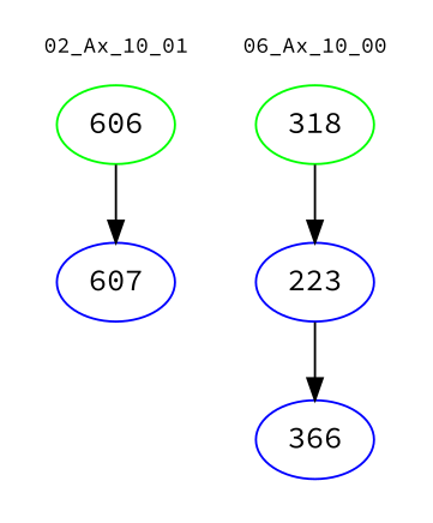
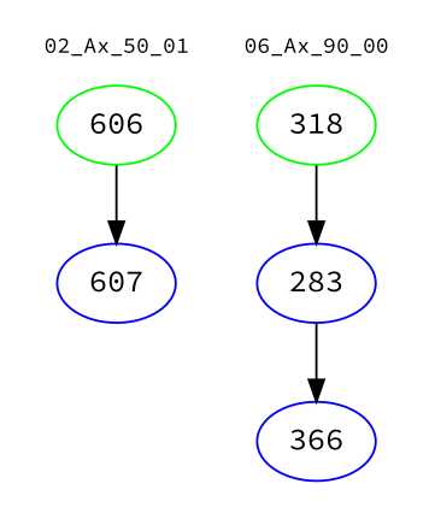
  digraph {
    fontname="Source Code Pro"
    node [color=blue fontname="Source Code Pro"]
    edge [color=black fontname="Source Code Pro"]
    n1 [color=green label=606]
    n2 [label=607]
    n3 [color=green label=318]
-   n4 [label=223]
+   n4 [label=283]
    n5 [label=366]
    subgraph cluster_1 {
      color=white
      fontsize=10
-     label="02_Ax_10_01"
+     label="02_Ax_50_01"
      n1
      n2
    }
    subgraph cluster_2 {
      color=white
      fontsize=10
-     label="06_Ax_10_00"
+     label="06_Ax_90_00"
      n3
      n4
      n5
    }
    n1 -> n2
    n3 -> n4
    n4 -> n5
  }
